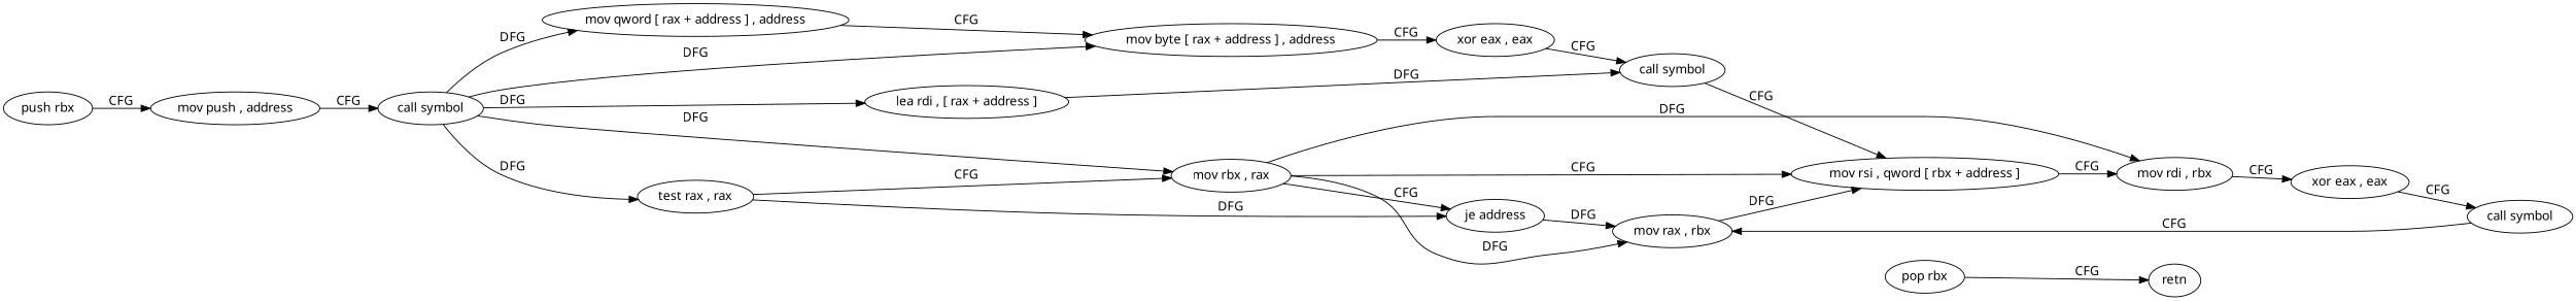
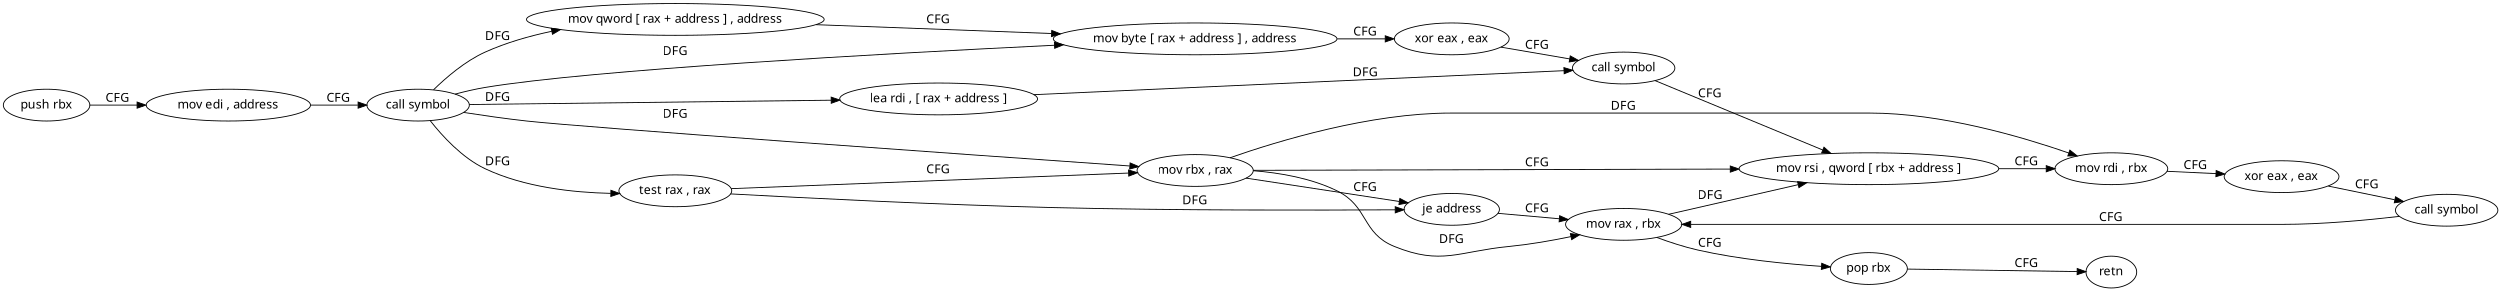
  digraph {
    fontname="Noto Sans"
    rankdir=LR
    node [fontname="Noto Sans"]
    edge [fontname="Noto Sans"]
    n1 [label="push rbx"]
-   n2 [label="mov push , address"]
+   n2 [label="mov edi , address"]
    n3 [label="call symbol"]
    n4 [label="test rax , rax"]
    n5 [label="mov rbx , rax"]
    n6 [label="lea rdi , [ rax + address ]"]
    n7 [label="mov qword [ rax + address ] , address"]
    n8 [label="mov byte [ rax + address ] , address"]
    n9 [label="je address"]
    n10 [label="mov rax , rbx"]
    n11 [label="mov rsi , qword [ rbx + address ]"]
    n12 [label="mov rdi , rbx"]
    n13 [label="call symbol"]
    n14 [label="xor eax , eax"]
    n15 [label="pop rbx"]
    n16 [label="xor eax , eax"]
    n17 [label=retn]
    n18 [label="call symbol"]
    n1 -> n2 [label=CFG]
    n2 -> n3 [label=CFG]
    n3 -> n4 [label=DFG]
    n3 -> n5 [label=DFG]
    n3 -> n6 [label=DFG]
    n3 -> n7 [label=DFG]
    n3 -> n8 [label=DFG]
    n4 -> n5 [label=CFG]
    n4 -> n9 [label=DFG]
    n5 -> n9 [label=CFG]
    n5 -> n10 [label=DFG]
    n5 -> n11 [label=CFG]
    n5 -> n12 [label=DFG]
    n6 -> n13 [label=DFG]
    n7 -> n8 [label=CFG]
    n8 -> n14 [label=CFG]
-   n9 -> n10 [label=DFG]
+   n9 -> n10 [label=CFG]
    n10 -> n11 [label=DFG]
+   n10 -> n15 [label=CFG]
    n11 -> n12 [label=CFG]
    n12 -> n16 [label=CFG]
    n13 -> n11 [label=CFG]
    n14 -> n13 [label=CFG]
    n15 -> n17 [label=CFG]
    n16 -> n18 [label=CFG]
    n18 -> n10 [label=CFG]
  }
